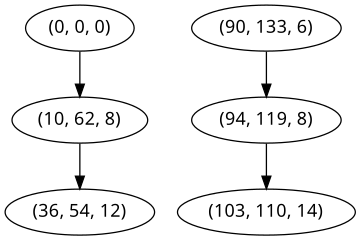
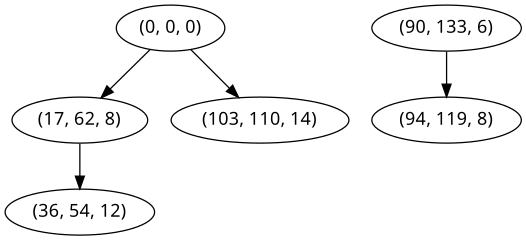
  digraph {
    fontname="Noto Sans"
    node [fontname="Noto Sans"]
    edge [fontname="Noto Sans"]
    "(0, 0, 0)"
-   "(10, 62, 8)"
+   "(10, 62, 8)" [label="(17, 62, 8)"]
    n3 [label="(36, 54, 12)"]
    n4 [label="(90, 133, 6)"]
    "(94, 119, 8)"
    "(103, 110, 14)"
    "(0, 0, 0)" -> "(10, 62, 8)"
    "(10, 62, 8)" -> n3
    n4 -> "(94, 119, 8)"
-   "(94, 119, 8)" -> "(103, 110, 14)"
+   "(0, 0, 0)" -> "(103, 110, 14)"
  }
